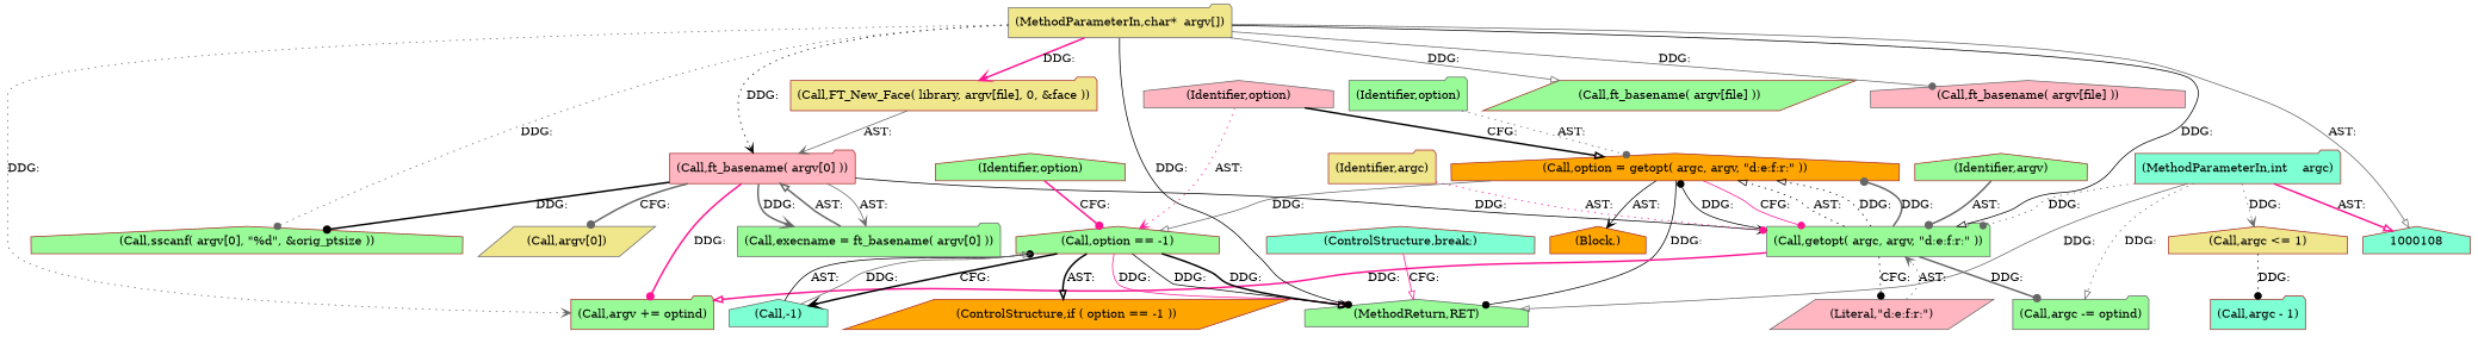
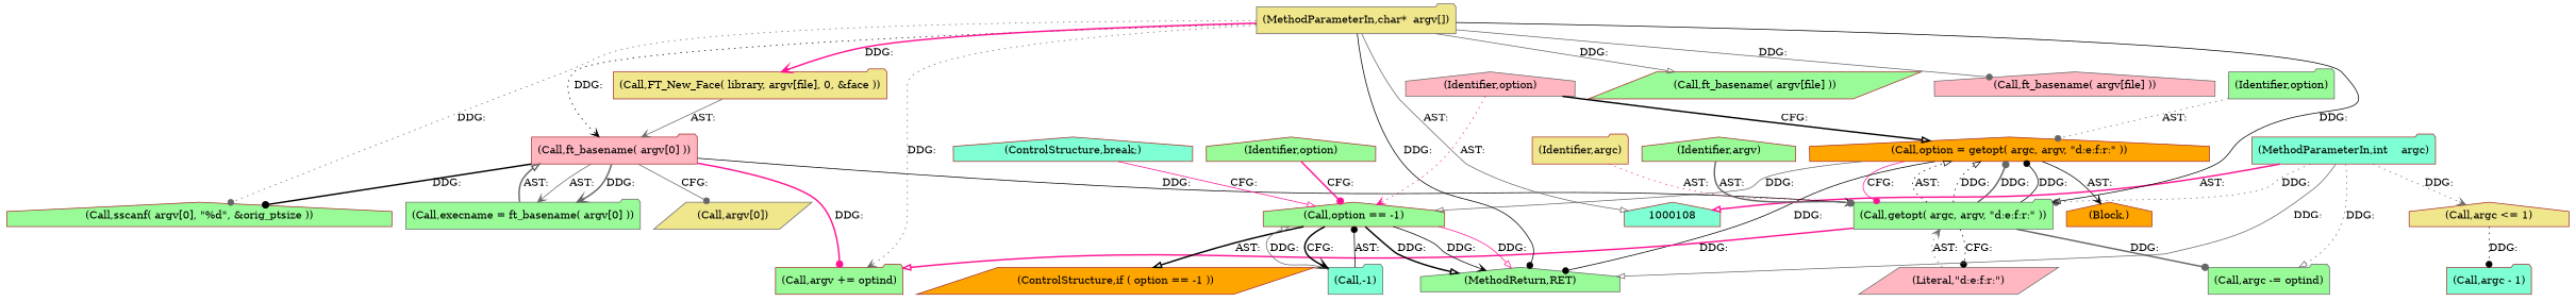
  digraph {
    node [color=brown fillcolor=palegreen shape=house style=filled]
    edge [arrowhead=dot color=gray40 style=solid]
    n1 [fillcolor=orange label="(Call,option = getopt( argc, argv, \"d:e:f:r:\" ))"]
    n2 [color=gray40 label="(Call,getopt( argc, argv, \"d:e:f:r:\" ))" shape=folder]
    n3 [label="(Call,option == -1)"]
    n4 [color=gray40 label="(MethodReturn,RET)"]
    n5 [fillcolor=orange label="(Block,)"]
    n6 [color=gray40 fillcolor=lightpink label="(Literal,\"d:e:f:r:\")" shape=parallelogram]
    n7 [label="(Call,argv += optind)" shape=folder]
    n8 [color=gray40 label="(Call,argc -= optind)" shape=folder]
-   n9 [color=gray40 fillcolor=aquamarine label="(Call,-1)"]
+   n9 [color=gray40 fillcolor=aquamarine label="(Call,-1)" shape=folder]
    n10 [fillcolor=orange label="(ControlStructure,if ( option == -1 ))" shape=parallelogram]
    n11 [fillcolor=aquamarine label="(MethodParameterIn,int    argc)" shape=folder]
    n12 [fillcolor=khaki label="(Call,argc <= 1)"]
    1000108 [fillcolor=aquamarine]
    n14 [fillcolor=aquamarine label="(Call,argc - 1)" shape=folder]
    n15 [fillcolor=lightpink label="(Call,ft_basename( argv[0] ))" shape=folder]
    n16 [color=gray40 label="(Call,execname = ft_basename( argv[0] ))" shape=folder]
    n17 [label="(Call,sscanf( argv[0], \"%d\", &orig_ptsize ))"]
    n18 [color=gray40 fillcolor=khaki label="(Call,argv[0])" shape=parallelogram]
    n19 [color=gray40 fillcolor=khaki label="(MethodParameterIn,char*  argv[])" shape=folder]
    n20 [fillcolor=khaki label="(Call,FT_New_Face( library, argv[file], 0, &face ))" shape=folder]
    n21 [label="(Call,ft_basename( argv[file] ))" shape=parallelogram]
    n22 [color=gray40 fillcolor=lightpink label="(Call,ft_basename( argv[file] ))"]
    n23 [color=gray40 label="(Identifier,option)" shape=folder]
    n24 [label="(Identifier,option)"]
    n25 [fillcolor=aquamarine label="(ControlStructure,break;)"]
    n26 [fillcolor=khaki label="(Identifier,argc)" shape=folder]
    n27 [label="(Identifier,argv)"]
    n28 [color=gray40 fillcolor=lightpink label="(Identifier,option)"]
    n1 -> n2 [color=deeppink label="CFG: "]
    n1 -> n3 [arrowhead=onormal label="DDG: "]
    n1 -> n4 [color=black label="DDG: "]
    n1 -> n5 [arrowhead=vee color=black label="AST: "]
    n2 -> n1 [arrowhead=onormal color=black label="AST: " style=dotted]
    n2 -> n1 [arrowhead=onormal color=black label="DDG: " style=dotted]
    n2 -> n1 [label="DDG: " style=bold]
    n2 -> n1 [color=black label="DDG: "]
    n2 -> n6 [color=black label="CFG: " style=dotted]
    n2 -> n7 [arrowhead=onormal color=deeppink label="DDG: " style=bold]
    n2 -> n8 [label="DDG: " style=bold]
    n3 -> n4 [arrowhead=onormal color=deeppink label="DDG: "]
    n3 -> n4 [arrowhead=vee color=black label="DDG: "]
    n3 -> n4 [arrowhead=onormal color=black label="DDG: " style=bold]
    n3 -> n9 [arrowhead=vee color=black label="CFG: " style=bold]
    n3 -> n10 [arrowhead=onormal color=black label="AST: " style=bold]
    n6 -> n2 [arrowhead=vee label="AST: " style=dotted]
    n9 -> n3 [color=black label="AST: "]
    n9 -> n3 [arrowhead=onormal label="DDG: "]
    n11 -> n2 [label="DDG: " style=dotted]
    n11 -> n4 [arrowhead=onormal label="DDG: "]
    n11 -> n8 [arrowhead=onormal label="DDG: " style=dotted]
    n11 -> n12 [arrowhead=vee label="DDG: " style=dotted]
    n11 -> 1000108 [arrowhead=onormal color=deeppink label="AST: " style=bold]
    n12 -> n14 [color=black label="DDG: " style=dotted]
    n15 -> n2 [arrowhead=vee color=black label="DDG: "]
    n15 -> n7 [color=deeppink label="DDG: " style=bold]
    n15 -> n16 [arrowhead=vee label="AST: "]
    n15 -> n16 [arrowhead=vee label="DDG: " style=bold]
    n15 -> n17 [color=black label="DDG: " style=bold]
-   n15 -> n18 [label="CFG: " style=bold]
+   n15 -> n18 [label="CFG: "]
    n16 -> n15 [arrowhead=onormal label="AST: " style=bold]
    n19 -> n2 [arrowhead=onormal color=black label="DDG: "]
    n19 -> n4 [color=black label="DDG: "]
    n19 -> n7 [arrowhead=vee label="DDG: " style=dotted]
    n19 -> 1000108 [arrowhead=onormal label="AST: "]
    n19 -> n15 [arrowhead=vee color=black label="DDG: " style=dotted]
    n19 -> n17 [label="DDG: " style=dotted]
    n19 -> n20 [arrowhead=vee color=deeppink label="DDG: " style=bold]
    n19 -> n21 [arrowhead=onormal label="DDG: "]
    n19 -> n22 [label="DDG: "]
    n20 -> n15 [arrowhead=vee label="AST: "]
    n23 -> n1 [label="AST: " style=dotted]
    n24 -> n3 [color=deeppink label="CFG: " style=bold]
-   n25 -> n4 [arrowhead=onormal color=deeppink label="CFG: "]
+   n25 -> n3 [arrowhead=onormal color=deeppink label="CFG: "]
    n26 -> n2 [color=deeppink label="AST: " style=dotted]
    n27 -> n2 [label="AST: " style=bold]
    n28 -> n1 [arrowhead=onormal color=black label="CFG: " style=bold]
    n28 -> n3 [arrowhead=vee color=deeppink label="AST: " style=dotted]
  }
